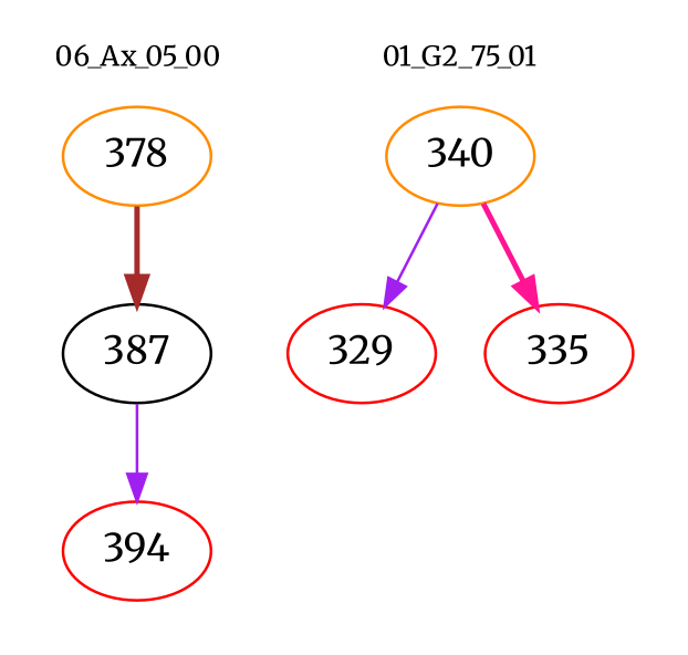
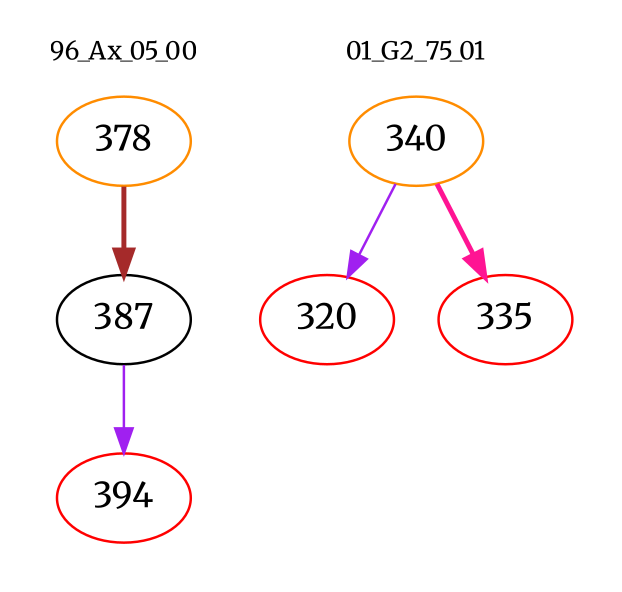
  digraph {
    fontname=Merriweather
    node [color=red fontname=Merriweather]
    edge [color=purple fontname=Merriweather style=solid]
    n1 [color=black label=387]
    n2 [color=darkorange label=378]
    n3 [label=394]
    n4 [color=darkorange label=340]
-   n5 [label=329]
+   n5 [label=320]
    n6 [label=335]
    subgraph cluster_1 {
      color=white
      fontsize=10
-     label="06_Ax_05_00"
+     label="96_Ax_05_00"
      n1
      n2
      n3
    }
    subgraph cluster_2 {
      color=white
      fontsize=10
      label="01_G2_75_01"
      n4
      n5
      n6
    }
    n1 -> n3
    n2 -> n1 [color=brown style=bold]
    n4 -> n5
    n4 -> n6 [color=deeppink style=bold]
  }
